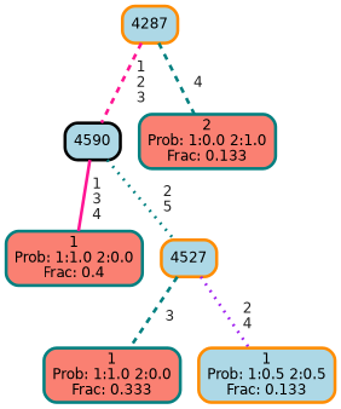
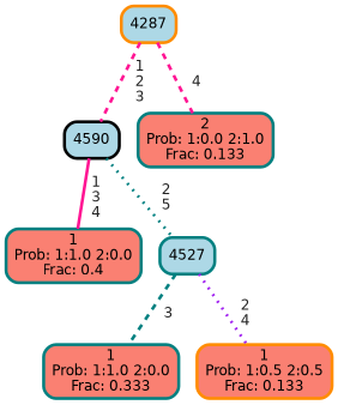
  graph {
    ranksep="0 equally"
    splines=straight
    node [color=teal fillcolor=salmon fontcolor=black fontname=helvetica penwidth=3 shape=box style="filled, rounded"]
    edge [color=teal fontcolor=grey14 fontname=helvetica fontweight=bold penwidth=3 style=dashed]
    n1 [label="1\nProb: 1:1.0 2:0.0\nFrac: 0.4"]
    n2 [color=black fillcolor=lightblue label=4590]
-   n3 [color=darkorange fillcolor=lightblue label=4527]
+   n3 [fillcolor=lightblue label=4527]
    n4 [label="1\nProb: 1:1.0 2:0.0\nFrac: 0.333"]
-   n5 [color=darkorange fillcolor=lightblue label="1\nProb: 1:0.5 2:0.5\nFrac: 0.133"]
+   n5 [color=darkorange label="1\nProb: 1:0.5 2:0.5\nFrac: 0.133"]
    n6 [color=darkorange fillcolor=lightblue label=4287]
    n7 [label="2\nProb: 1:0.0 2:1.0\nFrac: 0.133"]
    subgraph sub_1 {
      rank=same
    }
    n2 -- n1 [color=deeppink label=" 1\n 3\n 4" style=solid]
    n2 -- n3 [label=" 2\n 5" style=dotted]
    n3 -- n4 [label=" 3"]
    n3 -- n5 [color=purple label=" 2\n 4" style=dotted]
    n6 -- n2 [color=deeppink label=" 1\n 2\n 3"]
-   n6 -- n7 [label=" 4"]
+   n6 -- n7 [color=deeppink label=" 4"]
  }
